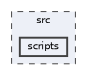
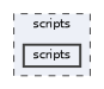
  digraph {
    compound=true
    n1 [color=grey25 fillcolor="#edf0f7" fontname=Helvetica fontsize=10 height=0.2 label=scripts shape=box style="filled,bold" width=0.4]
    subgraph cluster_1 {
      bgcolor="#edf0f7"
      fontname=Helvetica
      fontsize=10
-     label=src
+     label=scripts
      pencolor=grey25
      style="filled,dashed"
      n1
    }
  }
